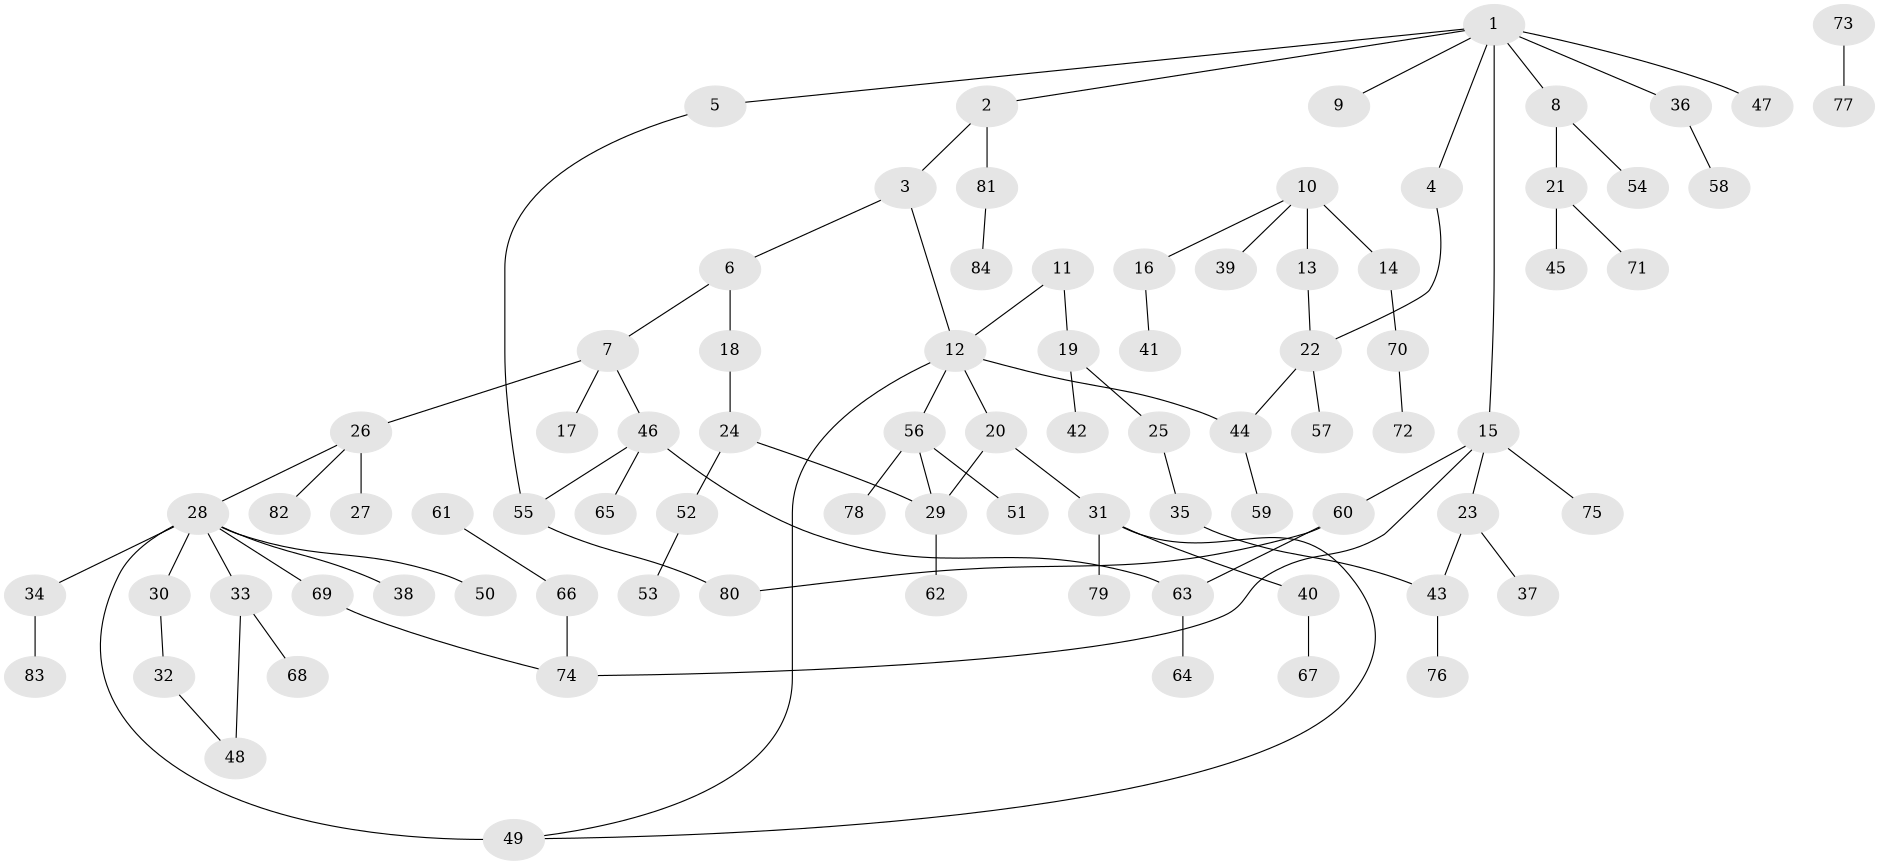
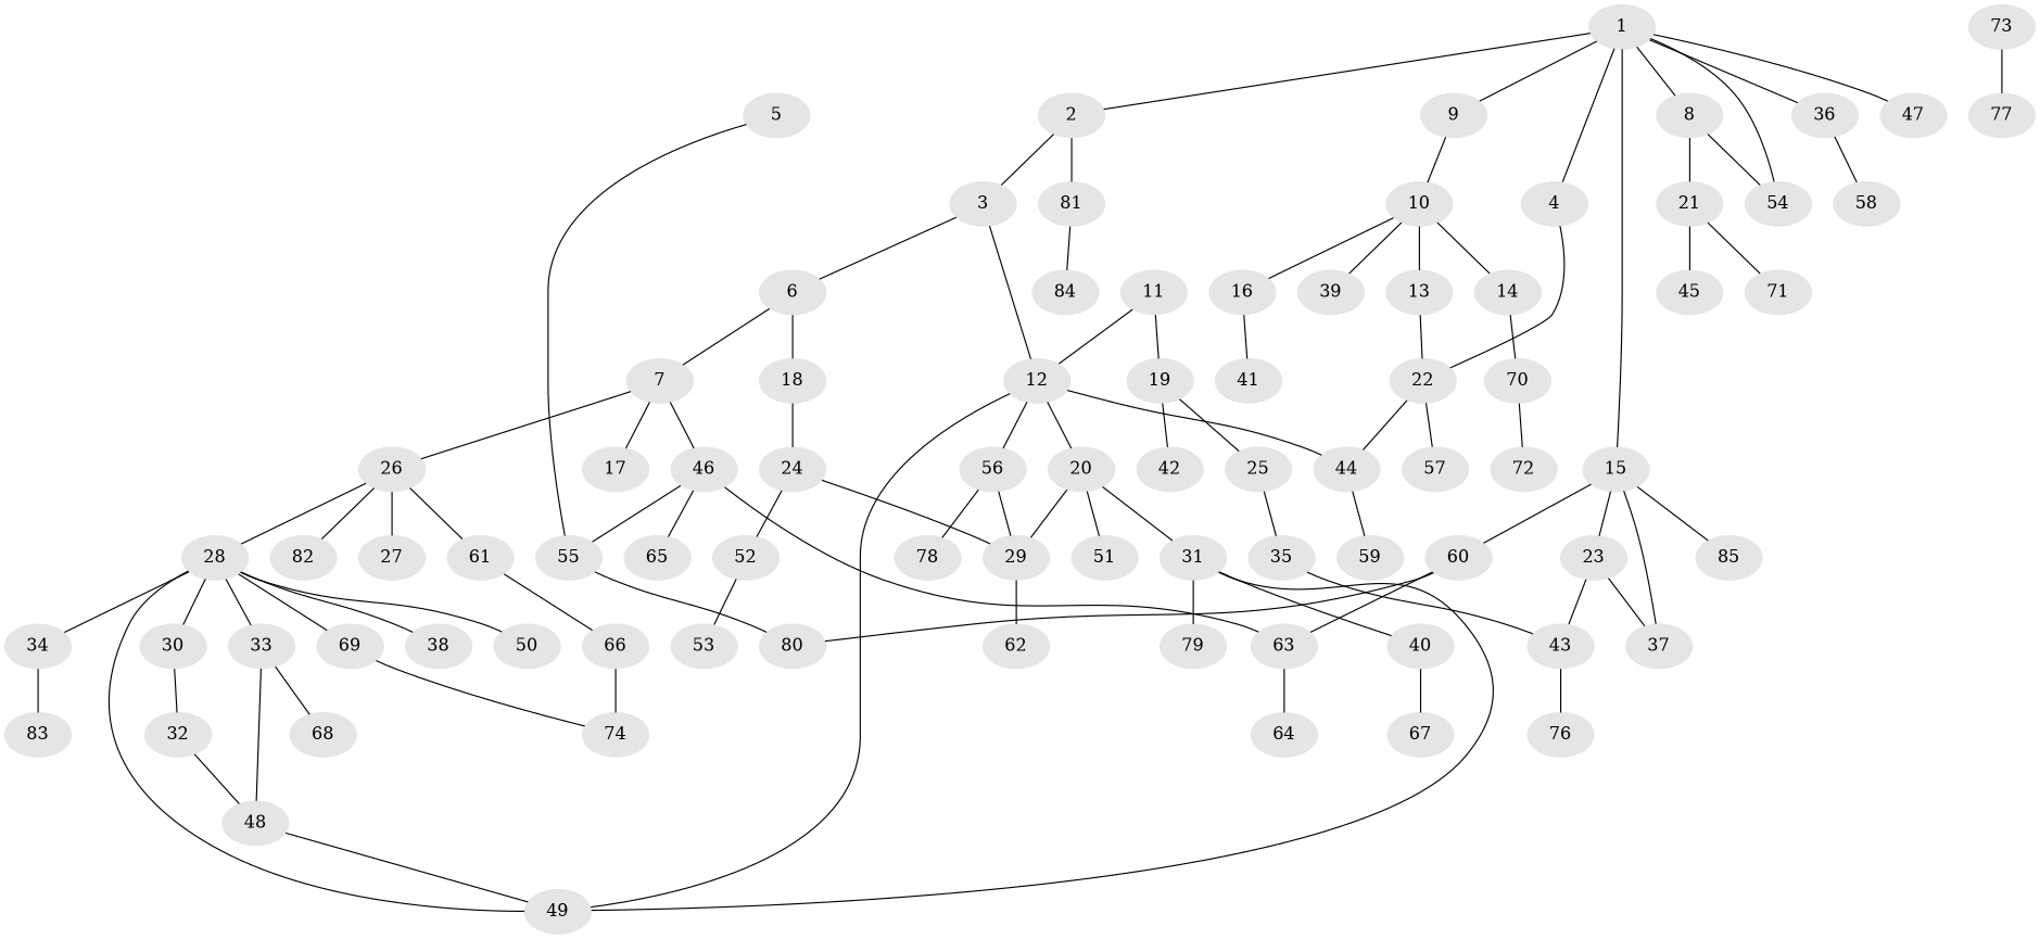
  graph {
    node [color=gray90 style=filled]
    1
    2
    4
    5
    8
    9
    15
    36
    47
    3
    81
    22
    55
    21
    54
    10
    23
    60
    74
-   75
+   75 [label=85]
    58
    6
    12
    84
    7
    18
    11
    19
    44
    57
    80
    17
    26
    46
    24
    27
    28
    61
    82
    63
    65
    45
    71
    13
    14
    16
    39
    70
    41
    20
    49
    56
    25
    42
    29
    31
    51
    59
    78
    72
    37
    43
    52
    35
    62
    40
    79
    76
    53
    30
    34
    38
    50
    69
    33
    66
    32
    83
    48
    68
    67
    64
    73
    77
    1 -- 2
    1 -- 4
-   1 -- 5
+   1 -- 54
    1 -- 8
    1 -- 9
    1 -- 15
    1 -- 36
    1 -- 47
    2 -- 3
    2 -- 81
    4 -- 22
    5 -- 55
    8 -- 21
    8 -- 54
+   9 -- 10
    15 -- 23
    15 -- 60
-   15 -- 74
+   15 -- 37
    15 -- 75
    36 -- 58
    3 -- 6
    3 -- 12
    81 -- 84
    22 -- 44
    22 -- 57
    55 -- 80
    21 -- 45
    21 -- 71
    10 -- 13
    10 -- 14
    10 -- 16
    10 -- 39
    23 -- 37
    23 -- 43
    60 -- 80
    60 -- 63
    6 -- 7
    6 -- 18
    12 -- 44
    12 -- 20
    12 -- 49
    12 -- 56
    7 -- 17
    7 -- 26
    7 -- 46
    18 -- 24
    11 -- 12
    11 -- 19
    19 -- 25
    19 -- 42
    44 -- 59
    26 -- 27
    26 -- 28
+   26 -- 61
    26 -- 82
    46 -- 55
    46 -- 63
    46 -- 65
    24 -- 29
    24 -- 52
    28 -- 49
    28 -- 30
    28 -- 34
    28 -- 38
    28 -- 50
    28 -- 69
    28 -- 33
    61 -- 66
    63 -- 64
    13 -- 22
    14 -- 70
    16 -- 41
    70 -- 72
    20 -- 29
    20 -- 31
-   56 -- 51
+   20 -- 51
    56 -- 29
    56 -- 78
    25 -- 35
    29 -- 62
    31 -- 49
    31 -- 40
    31 -- 79
    43 -- 76
    52 -- 53
    35 -- 43
    40 -- 67
    30 -- 32
    34 -- 83
    69 -- 74
    33 -- 48
    33 -- 68
    66 -- 74
    32 -- 48
+   48 -- 49
    73 -- 77
  }
